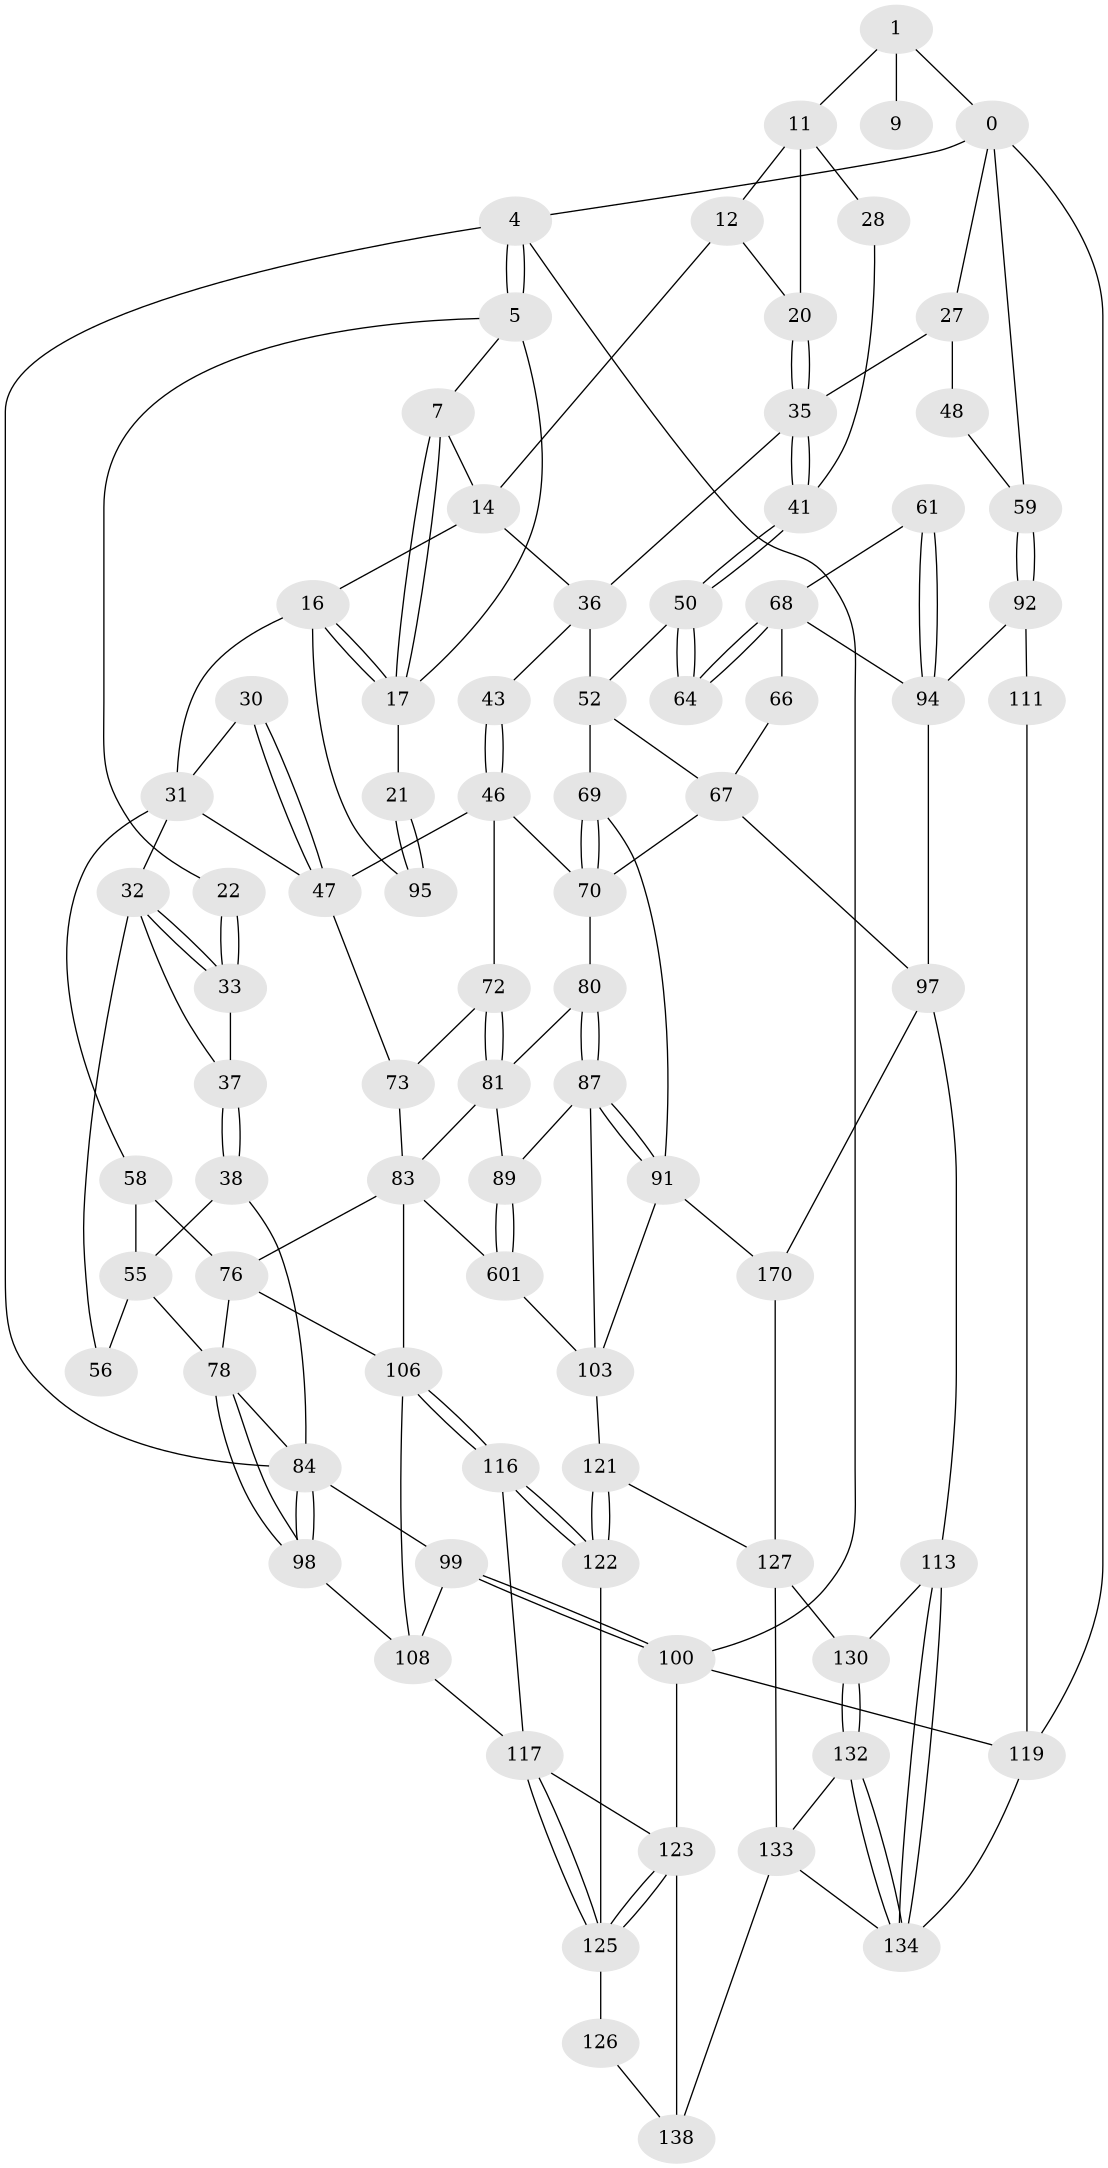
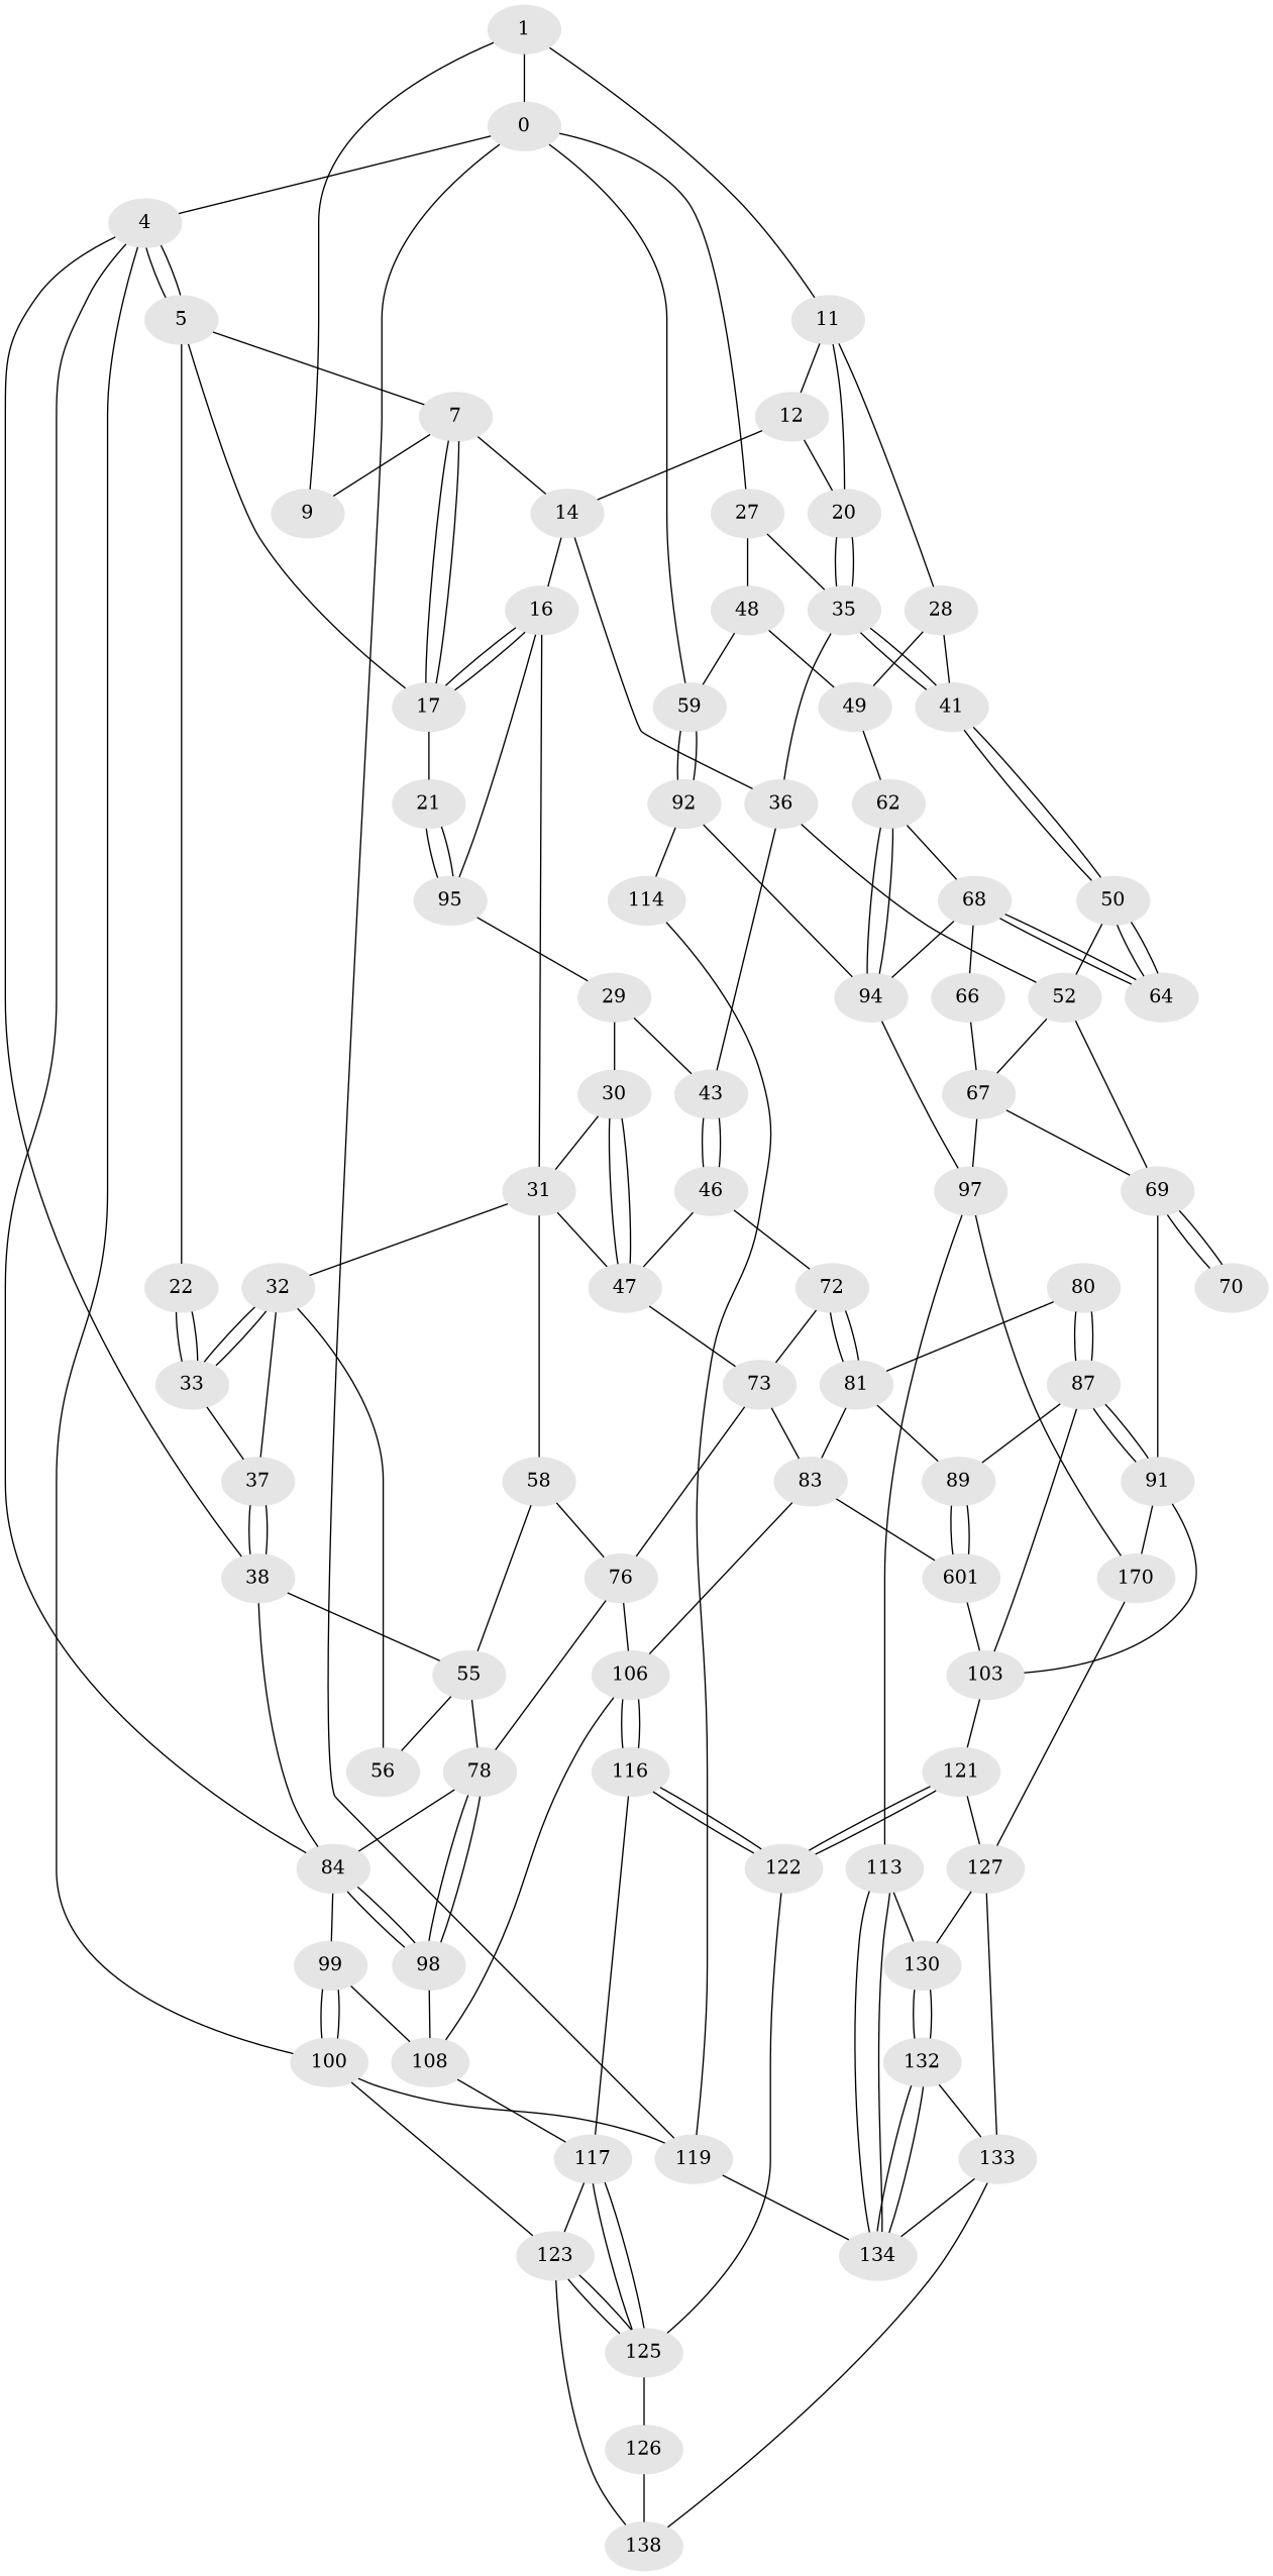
  graph {
    node [color=gray90 style=filled]
    1 [super="+2"]
    n2 [label=0 super="+26"]
    9 [super="+10"]
    11 [super="+19"]
    4 [super="+39"]
    27
    59
    119 [super="+131"]
    12 [super="+13"]
    20
    28 [super="+40"]
    5 [super="+6"]
    38 [super="+58"]
    84 [super="+85"]
    100
    35
    48 [super="+60"]
    92 [super="+93"]
    134 [super="+136"]
    7 [super="+8"]
    17 [super="+18"]
    22 [super="+23"]
    55 [super="+74"]
    98
    99
    123 [super="+124"]
    14 [super="+15"]
    21
    33 [super="+34"]
    16 [super="+24"]
    36 [super="+42"]
    41
+   49 [super="+61"]
    n34 [label=95]
    31 [super="+53"]
    43
    52 [super="+68"]
+   29 [super="+44"]
    30
    37
    50 [super="+51"]
-   62 [label=61]
+   62
    47 [super="+57"]
    46 [super="+71"]
    32 [super="+45"]
    n46 [label=58]
    73 [super="+75"]
    56
    76 [super="+77"]
    67 [super="+95"]
    69 [super="+90"]
    78 [super="+79"]
    64 [super="+65"]
    70
    72
    80
    81 [super="+82"]
    83 [super="+102"]
    n59 [label=68 super="+86"]
    94 [super="+96"]
    97 [super="+109"]
    91 [super="+105"]
    106 [super="+107"]
-   111 [super="+120"]
+   111 [super="+120" label=114]
    66
    n66 [label=170]
    113 [super="+114"]
    103 [super="+104"]
    87 [super="+88"]
    89
    n71 [label=601]
    108 [super="+115"]
    116
    121 [super="+129"]
    127 [super="+128"]
    130
    117 [super="+118"]
    125
    138
    122
    133 [super="+137"]
    132
    126 [super="+135"]
    1 -- n2
    1 -- 9
    1 -- 11
    n2 -- 4
    n2 -- 27
    n2 -- 59
    n2 -- 119
    11 -- 12
    11 -- 20
    11 -- 28
    4 -- 5
    4 -- 5
+   4 -- 38
    4 -- 84
    4 -- 100
    27 -- 35
    27 -- 48
    59 -- 92
    59 -- 92
    119 -- 134
    12 -- 20
    12 -- 14
    20 -- 35
    20 -- 35
    28 -- 41
+   28 -- 49
    5 -- 7
    5 -- 17
    5 -- 22
    38 -- 84
    38 -- 55
    84 -- 98
    84 -- 98
    84 -- 99
    100 -- 119
    100 -- 123
    35 -- 36
    35 -- 41
    35 -- 41
    48 -- 59
+   48 -- 49 [weight=2]
    92 -- 94
    92 -- 111 [weight=2]
+   7 -- 9
    7 -- 17
    7 -- 17
    7 -- 14
    17 -- 21
    22 -- 33 [weight=2]
    22 -- 33
    55 -- 56
    55 -- 78
    98 -- 108
    99 -- 100
    99 -- 100
    99 -- 108
    123 -- 125
    123 -- 125
    123 -- 138
    14 -- 16
    14 -- 36
    21 -- n34
    21 -- n34
    33 -- 37
    16 -- 17
    16 -- 17
    16 -- n34
    16 -- 31
    36 -- 43
    36 -- 52
    41 -- 50
    41 -- 50
+   49 -- 62
+   n34 -- 29
    31 -- 47
    31 -- 32
    31 -- n46
    43 -- 46
    43 -- 46
    52 -- 67
    52 -- 69
+   29 -- 43
+   29 -- 30
    30 -- 31
    30 -- 47
    30 -- 47
    37 -- 38
    37 -- 38
    50 -- 52
    50 -- 64 [weight=2]
    50 -- 64
    62 -- n59
    62 -- 94
    62 -- 94
    47 -- 73
    46 -- 47
-   46 -- 70
    46 -- 72
    32 -- 33
    32 -- 33
    32 -- 37
    32 -- 56
    n46 -- 55
    n46 -- 76
-   83 -- 76
+   73 -- 76
    73 -- 83
    76 -- 78
    76 -- 106
-   67 -- 70
+   67 -- 69
    67 -- 97
    69 -- 70
    69 -- 70
    69 -- 91
    78 -- 84
    78 -- 98
    78 -- 98
-   70 -- 80
    72 -- 73
    72 -- 81
    72 -- 81
    80 -- 81
    80 -- 87
    80 -- 87
    81 -- 83
    81 -- 89
    83 -- 106
    83 -- n71
    n59 -- 64
    n59 -- 64
    n59 -- 94
    n59 -- 66
    94 -- 97
    97 -- n66
    97 -- 113
    91 -- n66
    91 -- 103
    106 -- 108
    106 -- 116
    106 -- 116
    111 -- 119
    66 -- 67
    n66 -- 127
    113 -- 134
    113 -- 134
    113 -- 130
    103 -- 121
    87 -- 91
    87 -- 91
    87 -- 103
    87 -- 89
    89 -- n71
    89 -- n71
    n71 -- 103
    108 -- 117
    116 -- 117
    116 -- 122
    116 -- 122
    121 -- 127
    121 -- 122
    121 -- 122
    127 -- 130
    127 -- 133
    130 -- 132
    130 -- 132
    117 -- 123
    117 -- 125
    117 -- 125
    125 -- 126
    122 -- 125
    133 -- 134
    133 -- 138
    132 -- 134
    132 -- 134
    132 -- 133
    126 -- 138
  }
